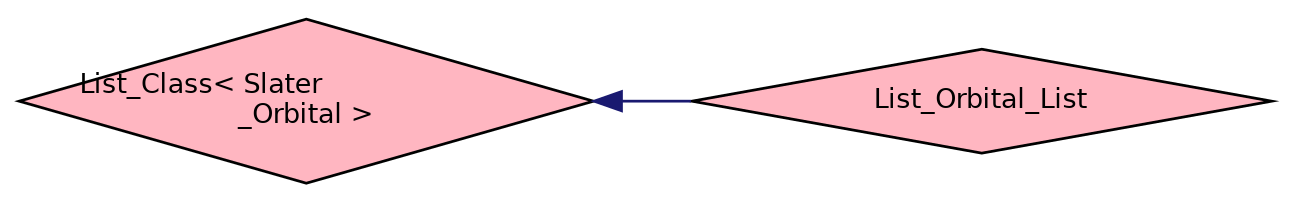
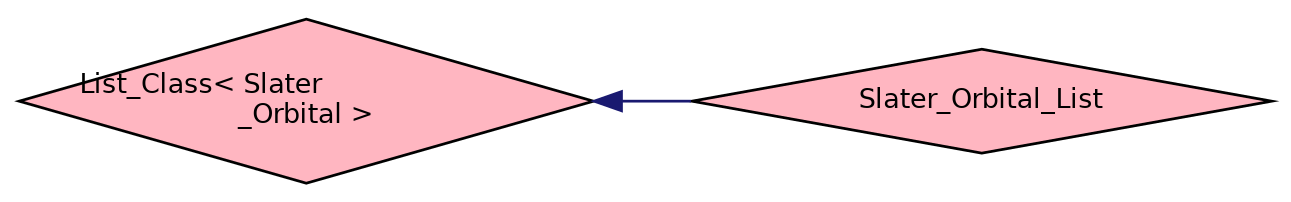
  digraph {
    rankdir=LR
    node [color=black fillcolor=lightpink fontname=Helvetica fontsize=10 shape=diamond style=filled]
    n1 [height=0.2 label="List_Class\< Slater\l_Orbital \>" width=0.4]
-   n2 [height=0.2 label=List_Orbital_List width=0.4]
+   n2 [height=0.2 label=Slater_Orbital_List width=0.4]
    n1 -> n2 [color=midnightblue dir=back fontname=Helvetica fontsize=10 labelfontname=Helvetica labelfontsize=10 style=solid]
  }
